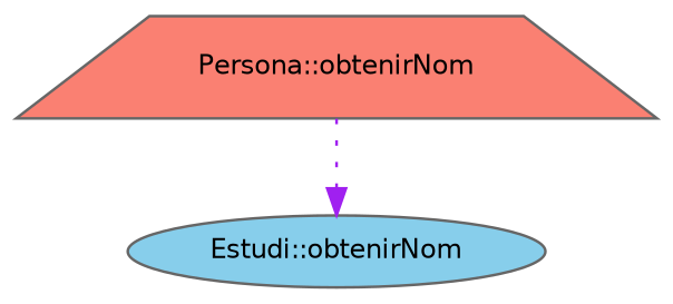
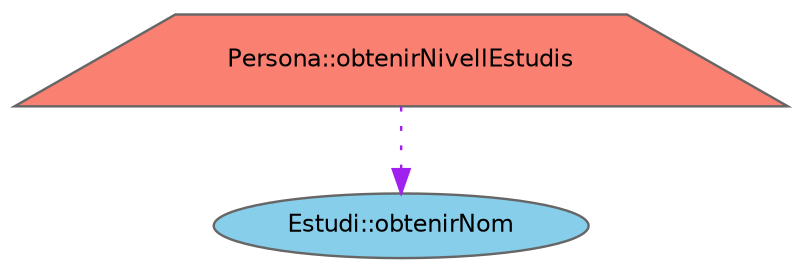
  digraph {
    rankdir=TB
    node [fontname=Helvetica fontsize=10 style=filled]
-   n1 [color=gray40 fillcolor=salmon fontcolor=black height=0.2 label="Persona::obtenirNom" shape=trapezium width=0.4]
+   n1 [color=gray40 fillcolor=salmon fontcolor=black height=0.2 label="Persona::obtenirNivellEstudis" shape=trapezium width=0.4]
    n2 [color=grey40 fillcolor=skyblue height=0.2 label="Estudi::obtenirNom" shape=ellipse width=0.4]
    n1 -> n2 [color=purple fontname=Helvetica fontsize=10 labelfontname=Helvetica labelfontsize=10 style=dotted]
  }
